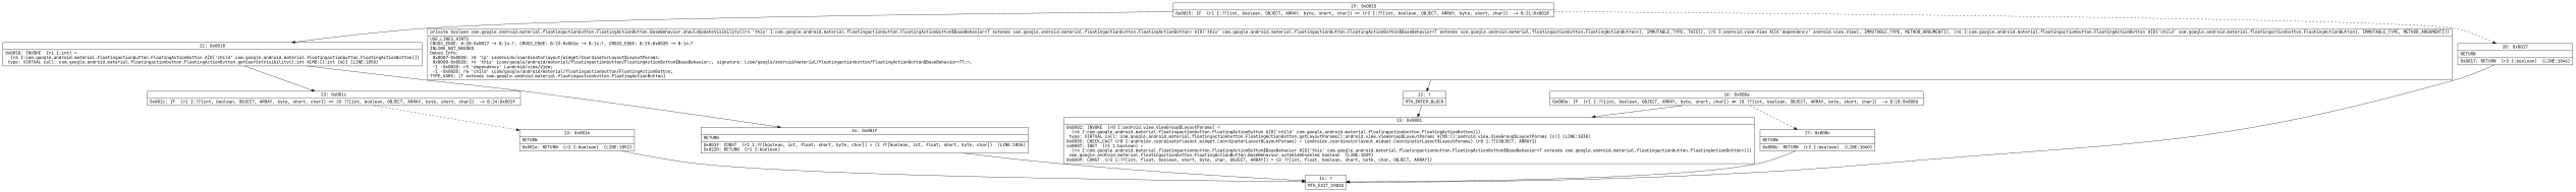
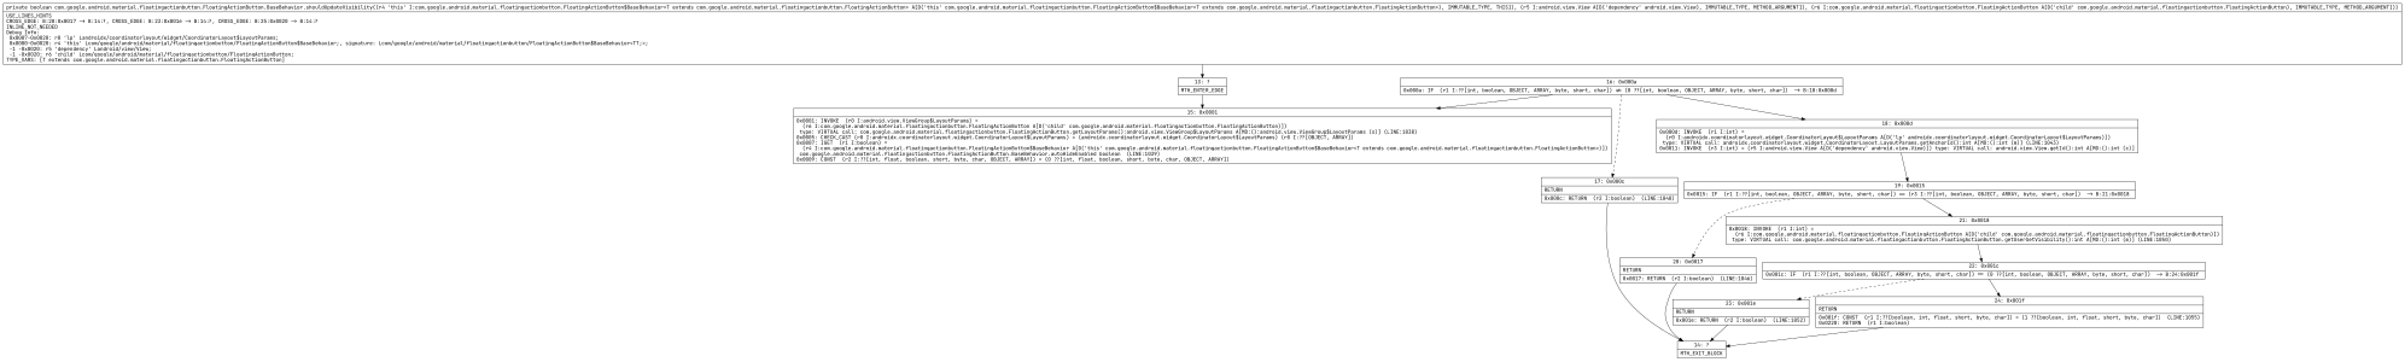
  digraph {
    fontname="JetBrains Mono"
    node [fontname="JetBrains Mono" shape=record]
    edge [fontname="JetBrains Mono"]
-   n1 [label="{13\:\ ?|MTH_ENTER_BLOCK\l}"]
-   n2 [label="{15\:\ 0x0001|0x0001: INVOKE  (r0 I:android.view.ViewGroup$LayoutParams) = \l  (r6 I:com.google.android.material.floatingactionbutton.FloatingActionButton A[D('child' com.google.android.material.floatingactionbutton.FloatingActionButton)])\l type: VIRTUAL call: com.google.android.material.floatingactionbutton.FloatingActionButton.getLayoutParams():android.view.ViewGroup$LayoutParams A[MD:():android.view.ViewGroup$LayoutParams (s)] (LINE:1038)\l0x0005: CHECK_CAST (r0 I:androidx.coordinatorlayout.widget.CoordinatorLayout$LayoutParams) = (androidx.coordinatorlayout.widget.CoordinatorLayout$LayoutParams) (r0 I:??[OBJECT, ARRAY]) \l4x0007: IGET  (r1 I:boolean) = \l  (r4 I:com.google.android.material.floatingactionbutton.FloatingActionButton$BaseBehavior A[D('this' com.google.android.material.floatingactionbutton.FloatingActionButton$BaseBehavior\<T extends com.google.android.material.floatingactionbutton.FloatingActionButton\>)])\l com.google.android.material.floatingactionbutton.FloatingActionButton.BaseBehavior.autoHideEnabled boolean  (LINE:1039)\l0x0009: CONST  (r2 I:??[int, float, boolean, short, byte, char, OBJECT, ARRAY]) = (0 ??[int, float, boolean, short, byte, char, OBJECT, ARRAY]) \l}"]
+   n1 [label="{13\:\ ?|MTH_ENTER_EDGE\l}"]
+   n2 [label="{15\:\ 0x0001|0x0001: INVOKE  (r0 I:android.view.ViewGroup$LayoutParams) = \l  (r6 I:com.google.android.material.floatingactionbutton.FloatingActionButton A[D('child' com.google.android.material.floatingactionbutton.FloatingActionButton)])\l type: VIRTUAL call: com.google.android.material.floatingactionbutton.FloatingActionButton.getLayoutParams():android.view.ViewGroup$LayoutParams A[MD:():android.view.ViewGroup$LayoutParams (s)] (LINE:1038)\l0x0005: CHECK_CAST (r0 I:androidx.coordinatorlayout.widget.CoordinatorLayout$LayoutParams) = (androidx.coordinatorlayout.widget.CoordinatorLayout$LayoutParams) (r0 I:??[OBJECT, ARRAY]) \l0x0007: IGET  (r1 I:boolean) = \l  (r4 I:com.google.android.material.floatingactionbutton.FloatingActionButton$BaseBehavior A[D('this' com.google.android.material.floatingactionbutton.FloatingActionButton$BaseBehavior\<T extends com.google.android.material.floatingactionbutton.FloatingActionButton\>)])\l com.google.android.material.floatingactionbutton.FloatingActionButton.BaseBehavior.autoHideEnabled boolean  (LINE:1039)\l0x0009: CONST  (r2 I:??[int, float, boolean, short, byte, char, OBJECT, ARRAY]) = (0 ??[int, float, boolean, short, byte, char, OBJECT, ARRAY]) \l}"]
    n3 [label="{16\:\ 0x000a|0x000a: IF  (r1 I:??[int, boolean, OBJECT, ARRAY, byte, short, char]) != (0 ??[int, boolean, OBJECT, ARRAY, byte, short, char])  \-\> B:18:0x000d \l}"]
    n4 [label="{17\:\ 0x000c|RETURN\l|0x000c: RETURN  (r2 I:boolean)  (LINE:1040)\l}"]
-   n6 [label="{14\:\ ?|MTH_EXIT_CROSS\l}"]
+   n5 [label="{18\:\ 0x000d|0x000d: INVOKE  (r1 I:int) = \l  (r0 I:androidx.coordinatorlayout.widget.CoordinatorLayout$LayoutParams A[D('lp' androidx.coordinatorlayout.widget.CoordinatorLayout$LayoutParams)])\l type: VIRTUAL call: androidx.coordinatorlayout.widget.CoordinatorLayout.LayoutParams.getAnchorId():int A[MD:():int (m)] (LINE:1043)\l0x0011: INVOKE  (r3 I:int) = (r5 I:android.view.View A[D('dependency' android.view.View)]) type: VIRTUAL call: android.view.View.getId():int A[MD:():int (c)]\l}"]
+   n6 [label="{14\:\ ?|MTH_EXIT_BLOCK\l}"]
    n7 [label="{19\:\ 0x0015|0x0015: IF  (r1 I:??[int, boolean, OBJECT, ARRAY, byte, short, char]) == (r3 I:??[int, boolean, OBJECT, ARRAY, byte, short, char])  \-\> B:21:0x0018 \l}"]
    n8 [label="{20\:\ 0x0017|RETURN\l|0x0017: RETURN  (r2 I:boolean)  (LINE:1046)\l}"]
    n9 [label="{21\:\ 0x0018|0x0018: INVOKE  (r1 I:int) = \l  (r6 I:com.google.android.material.floatingactionbutton.FloatingActionButton A[D('child' com.google.android.material.floatingactionbutton.FloatingActionButton)])\l type: VIRTUAL call: com.google.android.material.floatingactionbutton.FloatingActionButton.getUserSetVisibility():int A[MD:():int (m)] (LINE:1050)\l}"]
    n10 [label="{22\:\ 0x001c|0x001c: IF  (r1 I:??[int, boolean, OBJECT, ARRAY, byte, short, char]) == (0 ??[int, boolean, OBJECT, ARRAY, byte, short, char])  \-\> B:24:0x001f \l}"]
    n11 [label="{23\:\ 0x001e|RETURN\l|0x001e: RETURN  (r2 I:boolean)  (LINE:1052)\l}"]
    n12 [label="{24\:\ 0x001f|RETURN\l|0x001f: CONST  (r1 I:??[boolean, int, float, short, byte, char]) = (1 ??[boolean, int, float, short, byte, char])  (LINE:1055)\l0x0220: RETURN  (r1 I:boolean) \l}"]
    n13 [label="{private boolean com.google.android.material.floatingactionbutton.FloatingActionButton.BaseBehavior.shouldUpdateVisibility((r4 'this' I:com.google.android.material.floatingactionbutton.FloatingActionButton$BaseBehavior\<T extends com.google.android.material.floatingactionbutton.FloatingActionButton\> A[D('this' com.google.android.material.floatingactionbutton.FloatingActionButton$BaseBehavior\<T extends com.google.android.material.floatingactionbutton.FloatingActionButton\>), IMMUTABLE_TYPE, THIS]), (r5 I:android.view.View A[D('dependency' android.view.View), IMMUTABLE_TYPE, METHOD_ARGUMENT]), (r6 I:com.google.android.material.floatingactionbutton.FloatingActionButton A[D('child' com.google.android.material.floatingactionbutton.FloatingActionButton), IMMUTABLE_TYPE, METHOD_ARGUMENT]))  | USE_LINES_HINTS\lCROSS_EDGE: B:20:0x0017 \-\> B:14:?, CROSS_EDGE: B:23:0x001e \-\> B:14:?, CROSS_EDGE: B:25:0x0020 \-\> B:14:?\lINLINE_NOT_NEEDED\lDebug Info:\l  0x0007\-0x0020: r0 'lp' Landroidx\/coordinatorlayout\/widget\/CoordinatorLayout$LayoutParams;\l  0x0000\-0x0020: r4 'this' Lcom\/google\/android\/material\/floatingactionbutton\/FloatingActionButton$BaseBehavior;, signature: Lcom\/google\/android\/material\/floatingactionbutton\/FloatingActionButton$BaseBehavior\<TT;\>;\l  \-1 \-0x0020: r5 'dependency' Landroid\/view\/View;\l  \-1 \-0x0020: r6 'child' Lcom\/google\/android\/material\/floatingactionbutton\/FloatingActionButton;\lTYPE_VARS: [T extends com.google.android.material.floatingactionbutton.FloatingActionButton]\l}"]
    n1 -> n2
    n3 -> n2
    n3 -> n4 [style=dashed]
+   n3 -> n5
    n4 -> n6
+   n5 -> n7
    n7 -> n8 [style=dashed]
    n7 -> n9
    n8 -> n6
    n9 -> n10
    n10 -> n11 [style=dashed]
-   n9 -> n12
+   n10 -> n12
    n11 -> n6
    n12 -> n6
    n13 -> n1
  }
